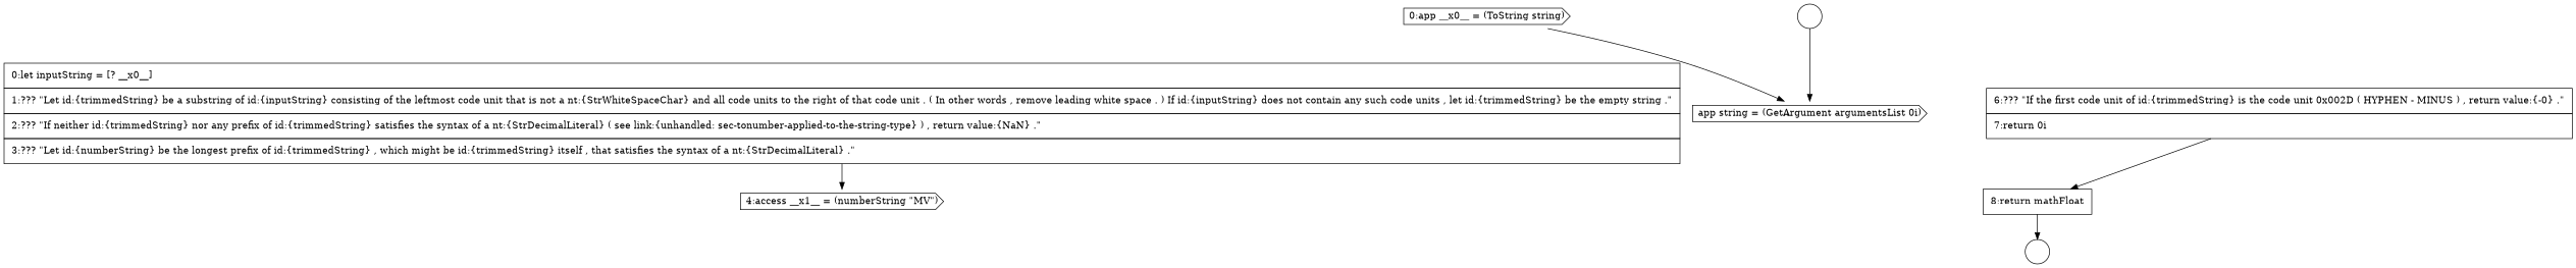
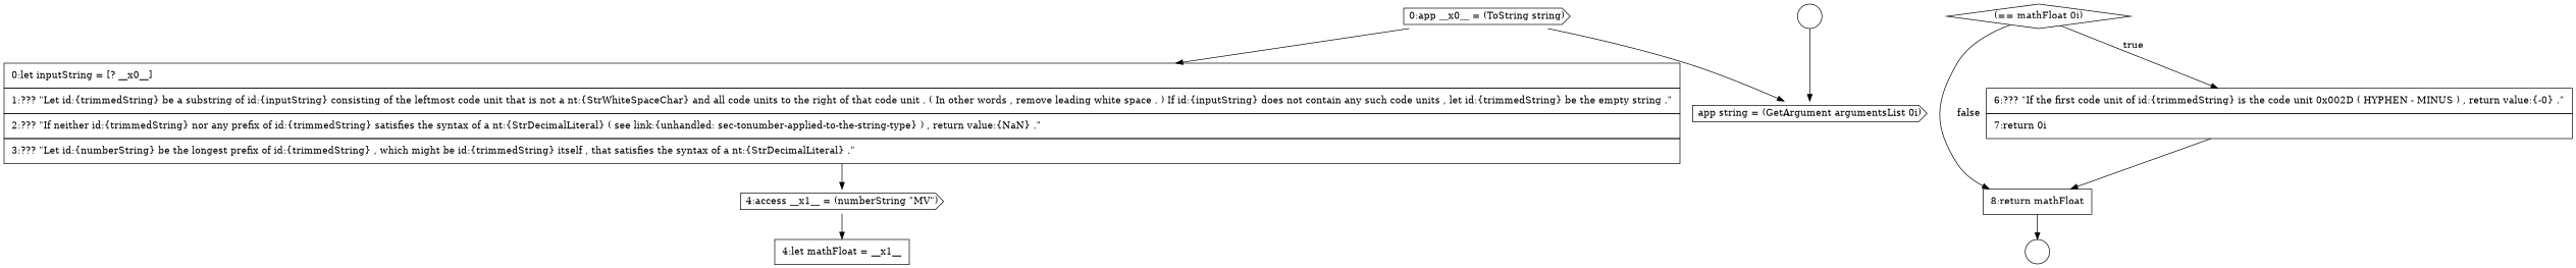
  digraph {
    node [color=black fillcolor=white shape=none style=filled]
    edge [color=black]
+   n1 [label=<<font color="black">     <table border="0" cellborder="1" cellspacing="0" cellpadding="10">       <tr><td align="left">4:let mathFloat = __x1__</td></tr>     </table>   </font>> margin=0]
+   n2 [label=<<font color="black">(== mathFloat 0i)</font>> shape=diamond]
    n3 [label=<<font color="black">     <table border="0" cellborder="1" cellspacing="0" cellpadding="10">       <tr><td align="left">8:return mathFloat</td></tr>     </table>   </font>> margin=0]
    n4 [label=<<font color="black">     <table border="0" cellborder="1" cellspacing="0" cellpadding="10">       <tr><td align="left">6:??? &quot;If the first code unit of id:{trimmedString} is the code unit 0x002D ( HYPHEN - MINUS ) , return value:{-0} .&quot;</td></tr>       <tr><td align="left">7:return 0i</td></tr>     </table>   </font>> margin=0]
    n5 [label=<<font color="black">0:app __x0__ = (ToString string)</font>> shape=cds]
    n6 [label=<<font color="black">     <table border="0" cellborder="1" cellspacing="0" cellpadding="10">       <tr><td align="left">0:let inputString = [? __x0__]</td></tr>       <tr><td align="left">1:??? &quot;Let id:{trimmedString} be a substring of id:{inputString} consisting of the leftmost code unit that is not a nt:{StrWhiteSpaceChar} and all code units to the right of that code unit . ( In other words , remove leading white space . ) If id:{inputString} does not contain any such code units , let id:{trimmedString} be the empty string .&quot;</td></tr>       <tr><td align="left">2:??? &quot;If neither id:{trimmedString} nor any prefix of id:{trimmedString} satisfies the syntax of a nt:{StrDecimalLiteral} ( see link:{unhandled: sec-tonumber-applied-to-the-string-type} ) , return value:{NaN} .&quot;</td></tr>       <tr><td align="left">3:??? &quot;Let id:{numberString} be the longest prefix of id:{trimmedString} , which might be id:{trimmedString} itself , that satisfies the syntax of a nt:{StrDecimalLiteral} .&quot;</td></tr>     </table>   </font>> margin=0]
    n7 [label=<<font color="black">app string = (GetArgument argumentsList 0i)</font>> shape=cds]
    n8 [label=<<font color="black">4:access __x1__ = (numberString &quot;MV&quot;)</font>> shape=cds]
    n9 [label=" " shape=circle]
    n10 [label=" " shape=circle]
+   n2 -> n3 [label=<<font color="black">false</font>>]
+   n2 -> n4 [label=<<font color="black">true</font>>]
    n3 -> n10
    n4 -> n3
+   n5 -> n6
    n5 -> n7
    n6 -> n8
+   n8 -> n1
    n9 -> n7
  }
